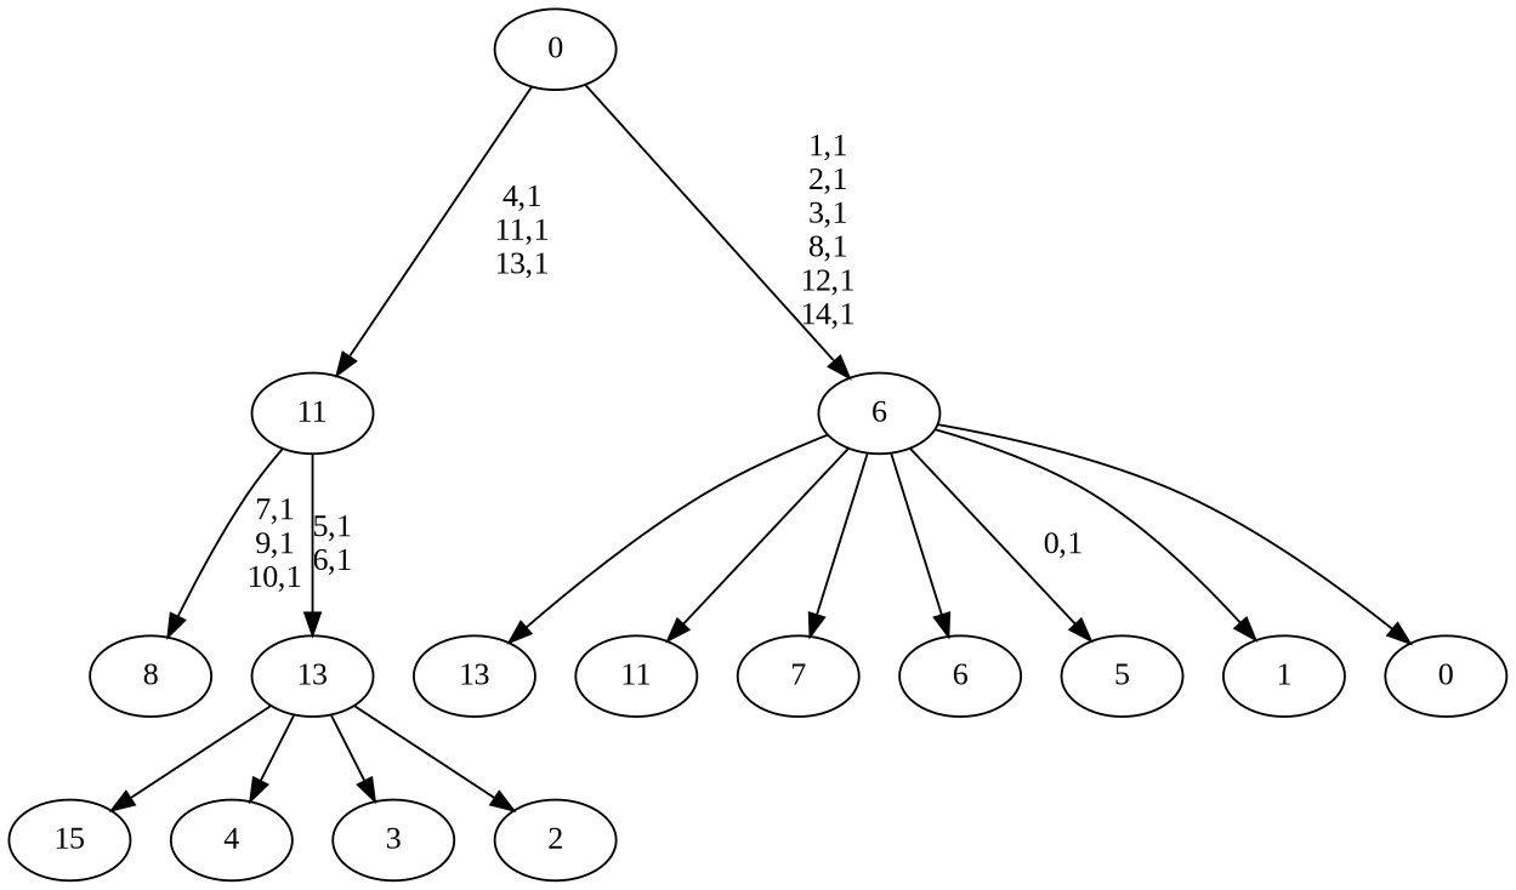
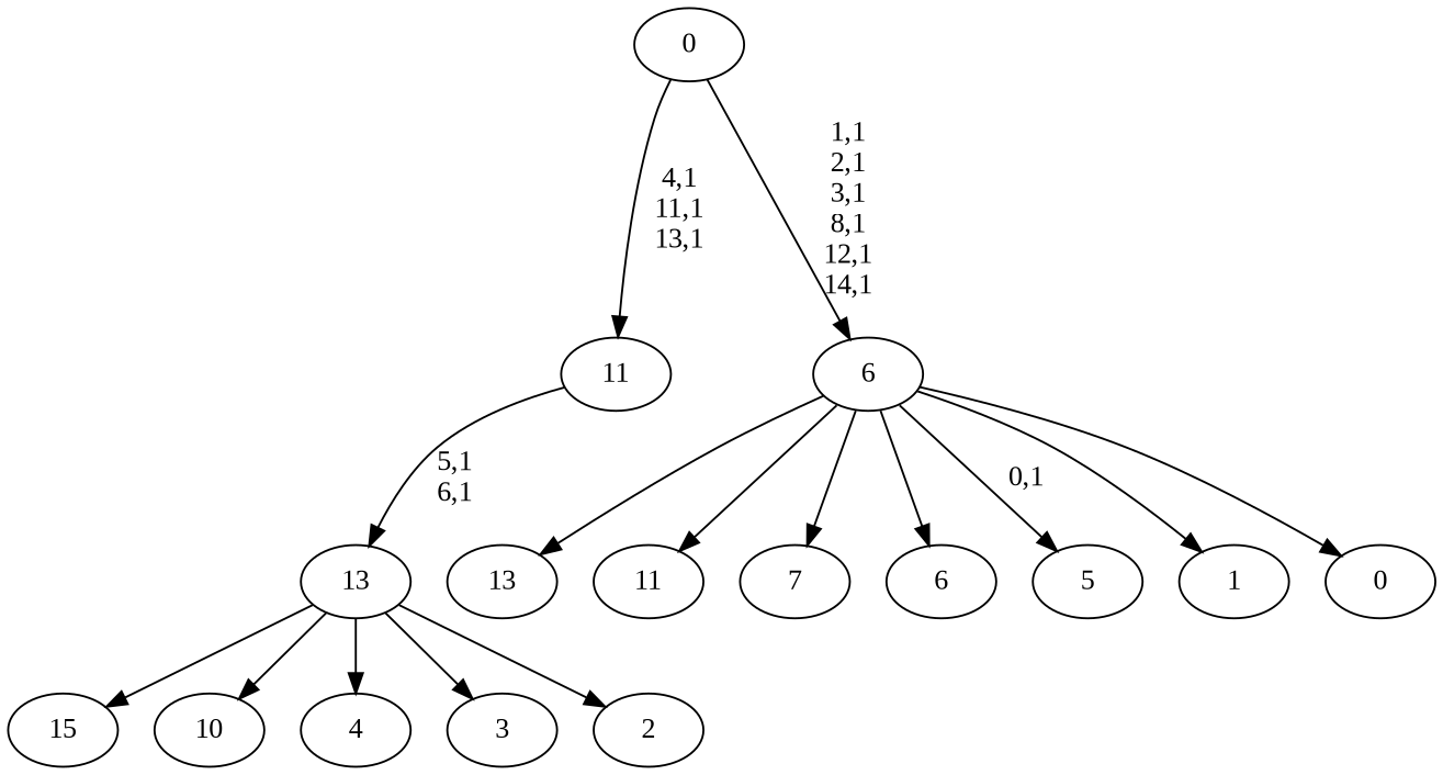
  digraph {
    fontname="Liberation Serif"
    node [fontname="Liberation Serif"]
    edge [fontname="Liberation Serif"]
    n1 [label=13]
    n2 [label=15]
    n3 [label=11]
-   n5 [label=8]
+   n4 [label=10]
    n6 [label=7]
    n7 [label=6]
    n8 [label=5]
    n9 [label=4]
    n10 [label=3]
    n11 [label=2]
    13
    11
    n14 [label=1]
    n15 [label=0]
    6
    0
    13 -> n2
+   13 -> n4
    13 -> n9
    13 -> n10
    13 -> n11
-   11 -> n5 [label="7,1\n9,1\n10,1"]
    11 -> 13 [label="5,1\n6,1"]
    6 -> n1
    6 -> n3
    6 -> n6
    6 -> n7
    6 -> n8 [label="0,1"]
    6 -> n14
    6 -> n15
    0 -> 11 [label="4,1\n11,1\n13,1"]
    0 -> 6 [label="1,1\n2,1\n3,1\n8,1\n12,1\n14,1"]
  }
